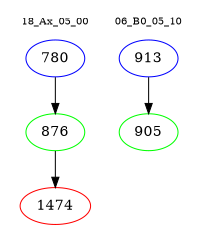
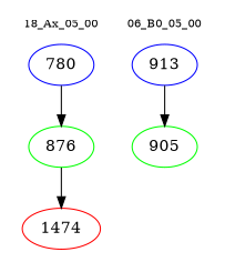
  digraph {
    node [color=blue]
    edge [color=black]
    n1 [label=780]
    n2 [color=green label=876]
    n3 [color=red label=1474]
    n4 [label=913]
    n5 [color=green label=905]
    subgraph cluster_1 {
      color=white
      fontsize=10
      label="18_Ax_05_00"
      n1
      n2
      n3
    }
    subgraph cluster_2 {
      color=white
      fontsize=10
-     label="06_B0_05_10"
+     label="06_B0_05_00"
      n4
      n5
    }
    n1 -> n2
    n2 -> n3
    n4 -> n5
  }
